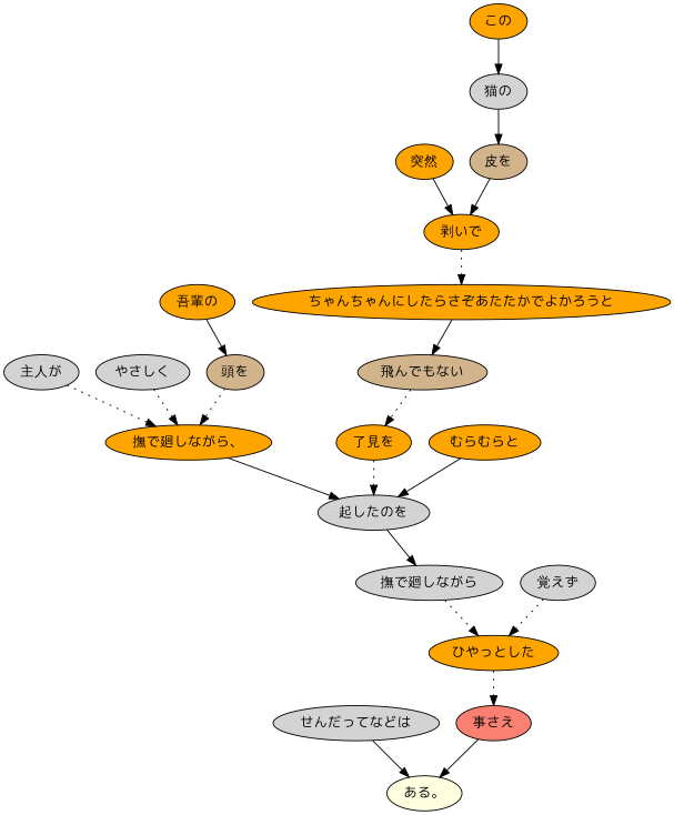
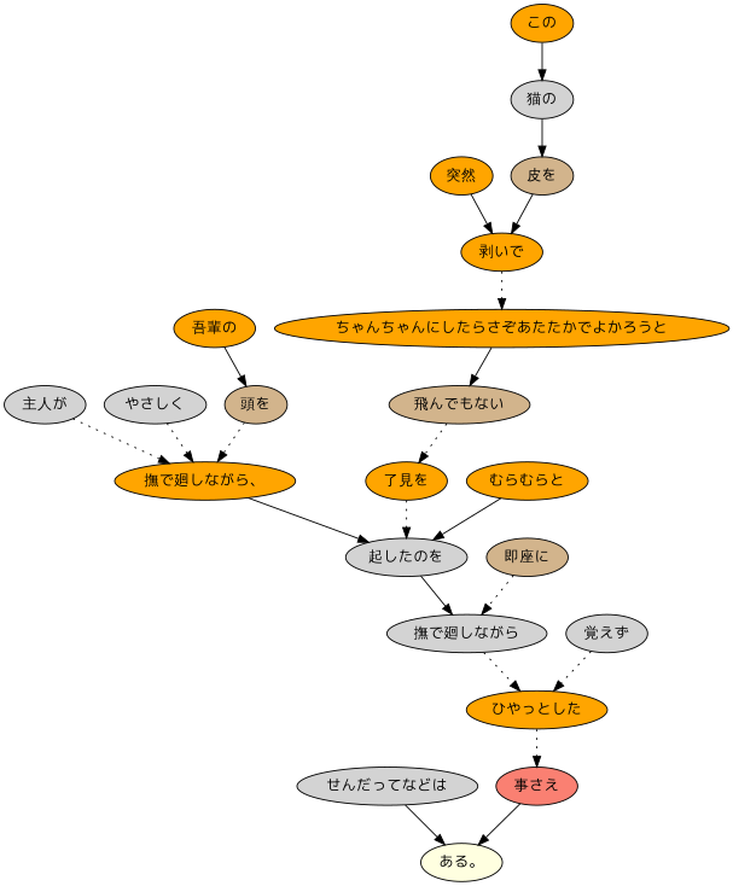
  digraph {
    fontname="Liberation Mono"
    node [fillcolor=orange fontname="Liberation Mono" style=filled]
    edge [fontname="Liberation Mono" style=solid]
    n1 [fillcolor=lightgrey label="せんだってなどは"]
    n2 [fillcolor=lightyellow label="ある。"]
    n3 [fillcolor=lightgrey label="主人が"]
    n4 [label="撫で廻しながら、"]
    n5 [fillcolor=lightgrey label="起したのを"]
    n6 [fillcolor=lightgrey label="やさしく"]
    n7 [label="吾輩の"]
    n8 [fillcolor=tan label="頭を"]
    n9 [fillcolor=lightgrey label="撫で廻しながら"]
    n10 [label="突然"]
    n11 [label="剥いで"]
    n12 [label="ちゃんちゃんにしたらさぞあたたかでよかろうと"]
    n13 [label="この"]
    n14 [fillcolor=lightgrey label="猫の"]
    n15 [fillcolor=tan label="皮を"]
    n16 [fillcolor=tan label="飛んでもない"]
    n17 [label="了見を"]
    n18 [label="むらむらと"]
    n19 [label="ひやっとした"]
+   n20 [fillcolor=tan label="即座に"]
    n21 [fillcolor=salmon label="事さえ"]
    n22 [fillcolor=lightgrey label="覚えず"]
    n1 -> n2
    n3 -> n4 [style=dotted]
    n4 -> n5
    n5 -> n9
    n6 -> n4 [style=dotted]
    n7 -> n8
    n8 -> n4 [style=dotted]
    n9 -> n19 [style=dotted]
    n10 -> n11
    n11 -> n12 [style=dotted]
    n12 -> n16
    n13 -> n14
    n14 -> n15
    n15 -> n11
    n16 -> n17 [style=dotted]
    n17 -> n5 [style=dotted]
    n18 -> n5
    n19 -> n21 [style=dotted]
+   n20 -> n9 [style=dotted]
    n21 -> n2
    n22 -> n19 [style=dotted]
  }
